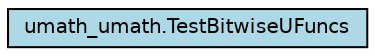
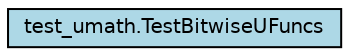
  digraph {
    rankdir=LR
-   n1 [color=black fillcolor=lightblue fontname=Helvetica fontsize=10 height=0.2 label="umath_umath.TestBitwiseUFuncs" shape=record style=filled width=0.4]
+   n1 [color=black fillcolor=lightblue fontname=Helvetica fontsize=10 height=0.2 label="test_umath.TestBitwiseUFuncs" shape=record style=filled width=0.4]
  }
